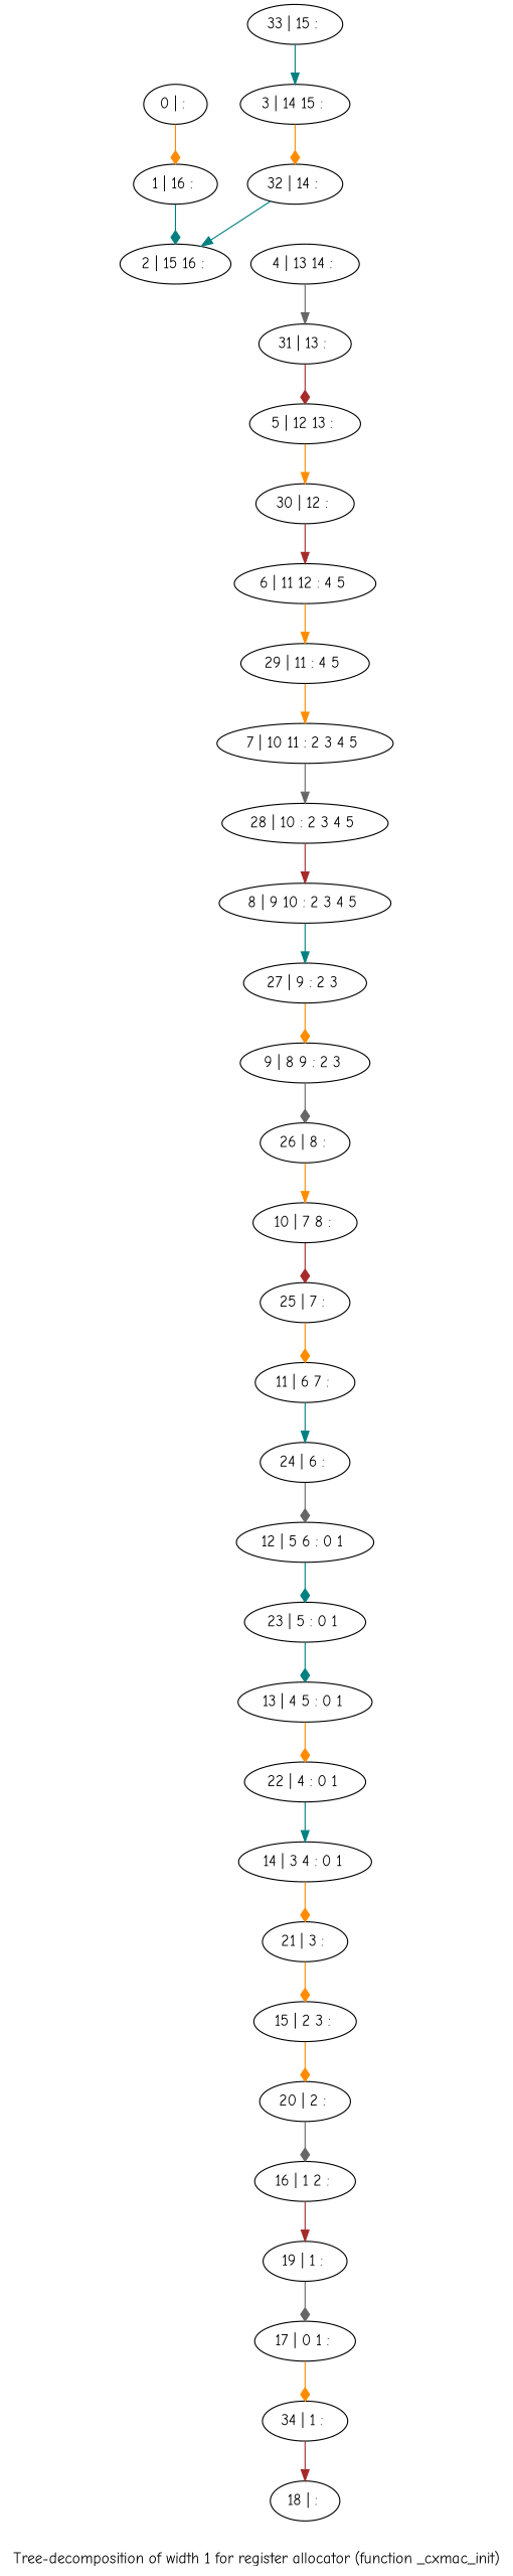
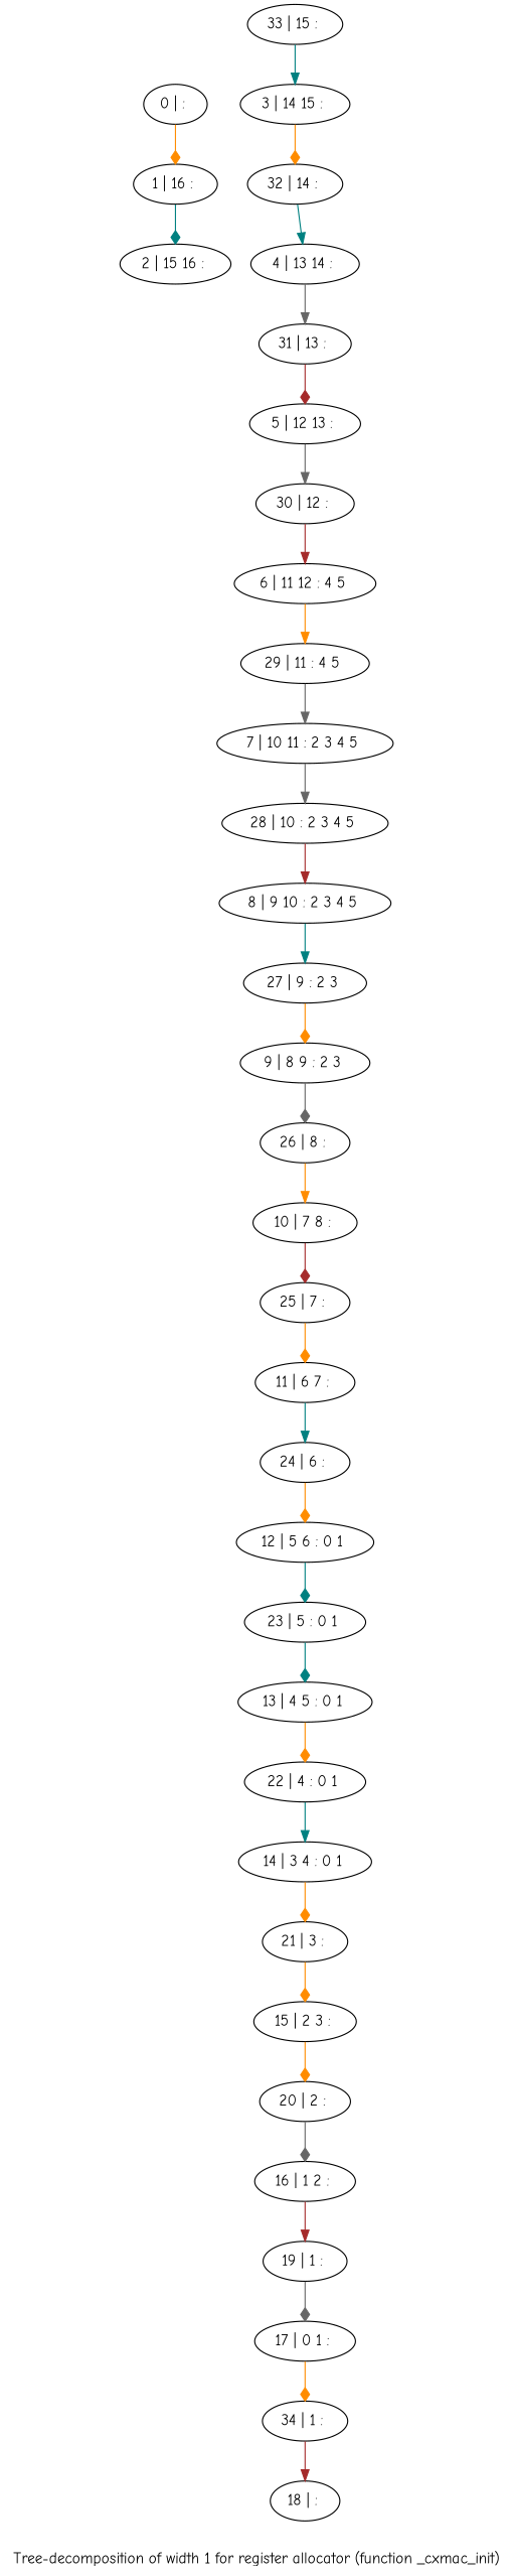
  digraph {
    fontname="Comic Neue"
    label="Tree-decomposition of width 1 for register allocator (function _cxmac_init)"
    node [fontname="Comic Neue"]
    edge [arrowhead=diamond color=darkorange fontname="Comic Neue"]
    n1 [label="0 | : "]
    n2 [label="1 | 16 : "]
    n3 [label="2 | 15 16 : "]
    n4 [label="33 | 15 : "]
    n5 [label="3 | 14 15 : "]
    n6 [label="32 | 14 : "]
    n7 [label="4 | 13 14 : "]
    n8 [label="31 | 13 : "]
    n9 [label="5 | 12 13 : "]
    n10 [label="30 | 12 : "]
    n11 [label="6 | 11 12 : 4 5 "]
    n12 [label="29 | 11 : 4 5 "]
    n13 [label="7 | 10 11 : 2 3 4 5 "]
    n14 [label="28 | 10 : 2 3 4 5 "]
    n15 [label="8 | 9 10 : 2 3 4 5 "]
    n16 [label="27 | 9 : 2 3 "]
    n17 [label="9 | 8 9 : 2 3 "]
    n18 [label="26 | 8 : "]
    n19 [label="10 | 7 8 : "]
    n20 [label="25 | 7 : "]
    n21 [label="11 | 6 7 : "]
    n22 [label="24 | 6 : "]
    n23 [label="12 | 5 6 : 0 1 "]
    n24 [label="23 | 5 : 0 1 "]
    n25 [label="13 | 4 5 : 0 1 "]
    n26 [label="22 | 4 : 0 1 "]
    n27 [label="14 | 3 4 : 0 1 "]
    n28 [label="21 | 3 : "]
    n29 [label="15 | 2 3 : "]
    n30 [label="20 | 2 : "]
    n31 [label="16 | 1 2 : "]
    n32 [label="19 | 1 : "]
    n33 [label="17 | 0 1 : "]
    n34 [label="34 | 1 : "]
    n35 [label="18 | : "]
    n1 -> n2
    n2 -> n3 [color=teal]
    n4 -> n5 [arrowhead=normal color=teal]
    n5 -> n6
-   n6 -> n3 [arrowhead=normal color=teal]
+   n6 -> n7 [arrowhead=normal color=teal]
    n7 -> n8 [arrowhead=normal color=gray40]
    n8 -> n9 [color=brown]
-   n9 -> n10 [arrowhead=normal]
+   n9 -> n10 [arrowhead=normal color=gray40]
    n10 -> n11 [arrowhead=normal color=brown]
    n11 -> n12 [arrowhead=normal]
-   n12 -> n13 [arrowhead=normal]
+   n12 -> n13 [arrowhead=normal color=gray40]
    n13 -> n14 [arrowhead=normal color=gray40]
    n14 -> n15 [arrowhead=normal color=brown]
    n15 -> n16 [arrowhead=normal color=teal]
    n16 -> n17
    n17 -> n18 [color=gray40]
    n18 -> n19 [arrowhead=normal]
    n19 -> n20 [color=brown]
    n20 -> n21
    n21 -> n22 [arrowhead=normal color=teal]
-   n22 -> n23 [color=gray40]
+   n22 -> n23
    n23 -> n24 [color=teal]
    n24 -> n25 [color=teal]
    n25 -> n26
    n26 -> n27 [arrowhead=normal color=teal]
    n27 -> n28
    n28 -> n29
    n29 -> n30
    n30 -> n31 [color=gray40]
    n31 -> n32 [arrowhead=normal color=brown]
    n32 -> n33 [color=gray40]
    n33 -> n34
    n34 -> n35 [arrowhead=normal color=brown]
  }
